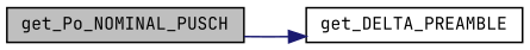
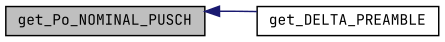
  digraph {
    rankdir=LR
    fontname="JetBrains Mono"
    node [color=black fontname="JetBrains Mono" fontsize=10 shape=record style=filled]
    n1 [fillcolor=grey75 fontcolor=black height=0.2 label=get_Po_NOMINAL_PUSCH width=0.4]
    n2 [fillcolor=white height=0.2 label=get_DELTA_PREAMBLE width=0.4]
-   n1 -> n2 [color=midnightblue fontname="JetBrains Mono" fontsize=10 labelfontname=Helvetica labelfontsize=10 style=solid]
+   n2 -> n1 [color=midnightblue fontname="JetBrains Mono" fontsize=10 labelfontname=Helvetica labelfontsize=10 style=solid]
  }
